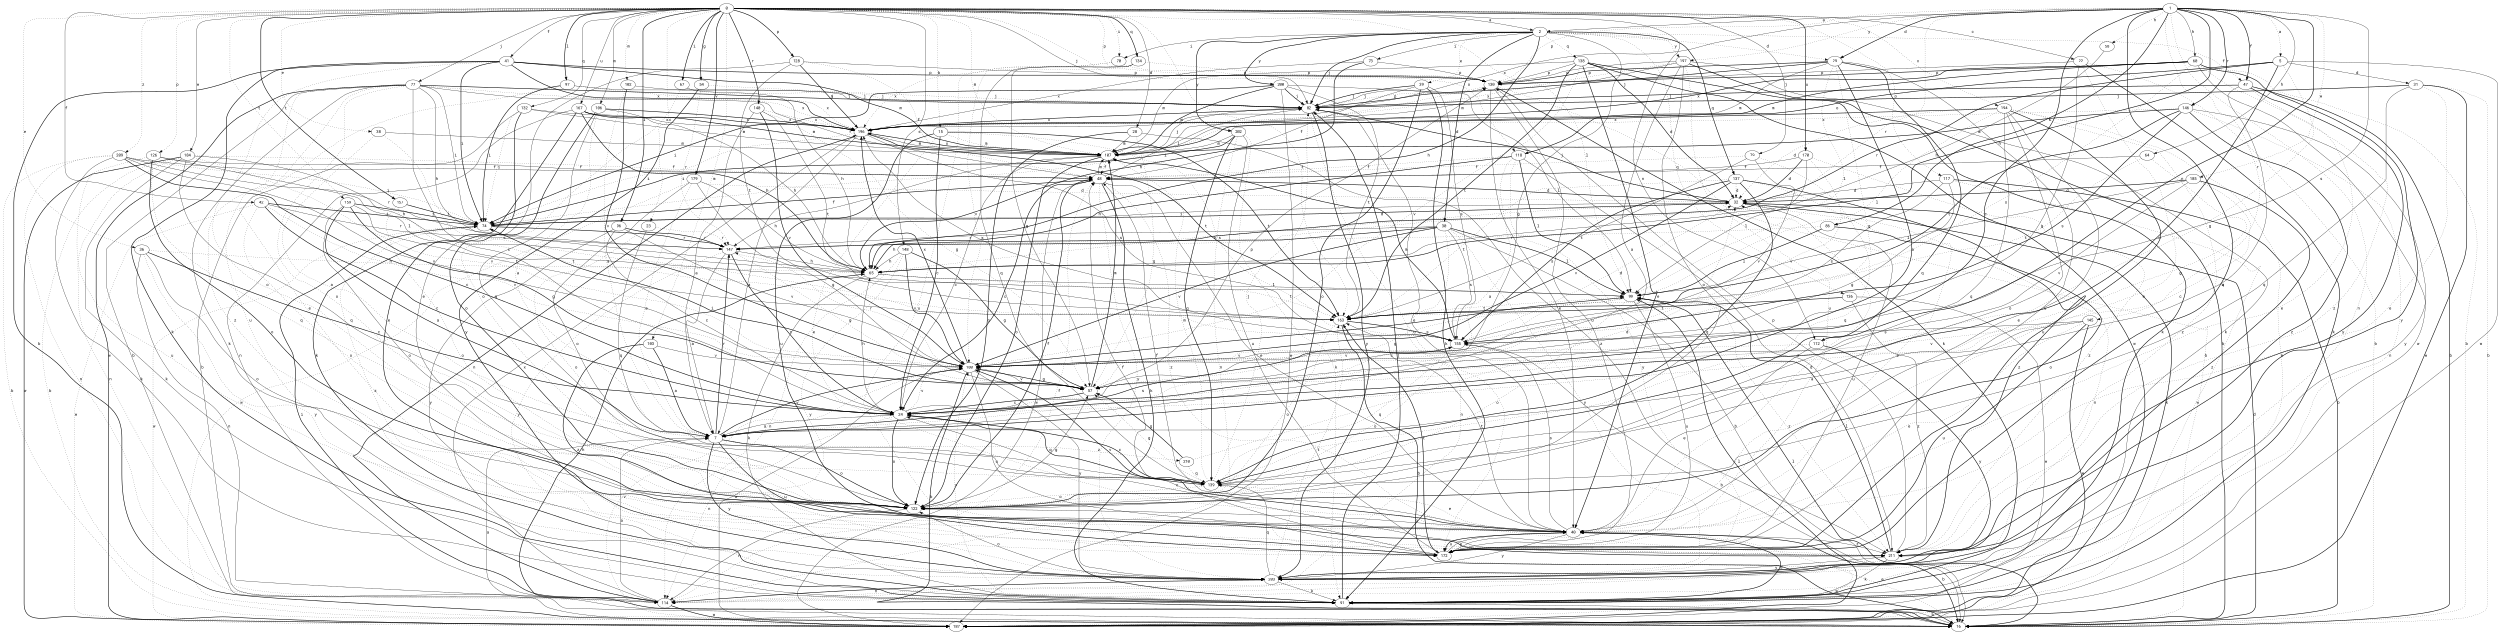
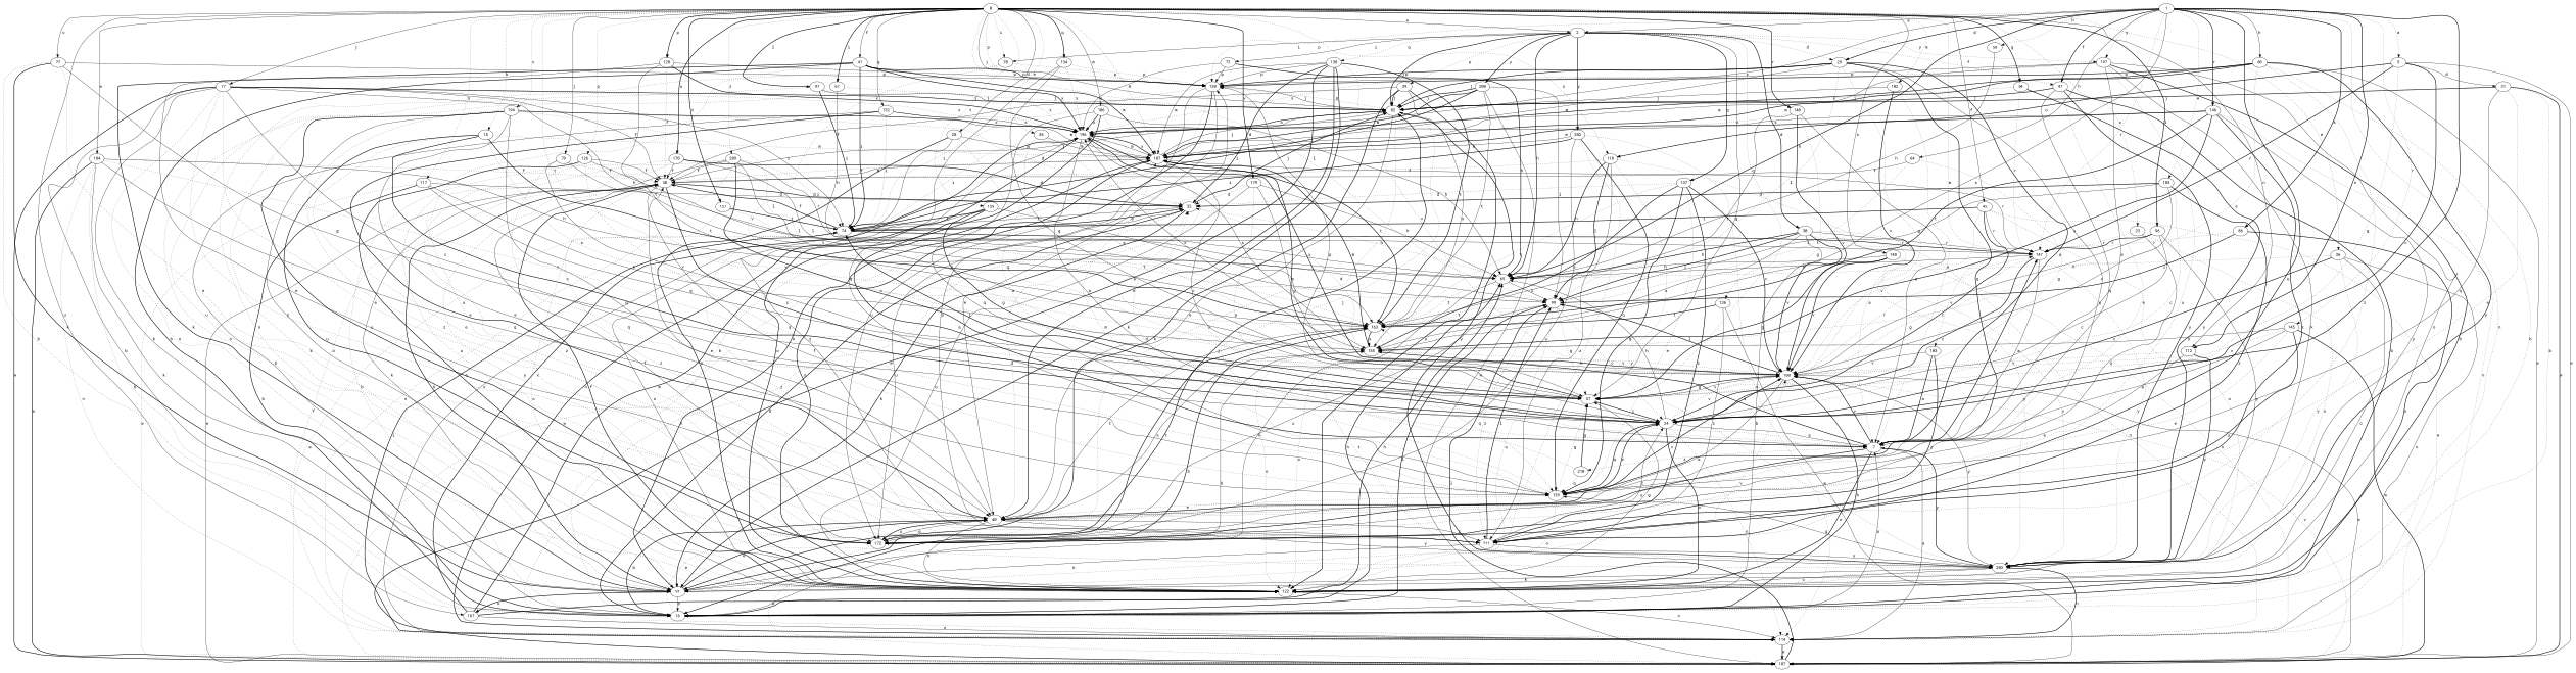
  strict digraph {
    fontname="Roboto Mono"
    node [fontname="Roboto Mono"]
    edge [fontname="Roboto Mono" style=bold]
    0
    2
    15
    22
    23
    28
    36
    38
    41
    42
    54
    67
    70
    77
    79
    82
    96
    97
    99
    102
    103
    106
    107
    112
    117
    118
    126
    128
    130
    132
    134
    140
    148
    157
    159
    163
    167
    170
    179
    184
    194
    209
    29
    47
    65
    197
    30
    39
    57
    73
    136
    137
    138
    200
    202
    24
    155
    172
    40
    16
    91
    147
    122
    139
    211
    114
    203
    7
    196
    74
    187
    180
    48
    32
    1
    5
    58
    60
    64
    86
    145
    146
    185
    31
    210
    0 -> 2 [label=a style=solid]
    0 -> 15 [label=b style=dotted]
    0 -> 22 [label=c style=solid]
    0 -> 23 [label=c style=dotted]
    0 -> 28 [label=d style=solid]
    0 -> 36 [label=e style=dotted]
    0 -> 38 [label=e style=dotted]
    0 -> 41 [label=f style=solid]
    0 -> 42 [label=f style=solid]
    0 -> 54 [label=g]
    0 -> 67 [label=i]
    0 -> 70 [label=i style=dotted]
    0 -> 77 [label=j style=solid]
    0 -> 79 [label=j style=solid]
    0 -> 82 [label=j style=solid]
    0 -> 96 [label=l]
    0 -> 97 [label=l]
    0 -> 99 [label=l style=dotted]
    0 -> 102 [label=m style=dotted]
    0 -> 103 [label=m style=dotted]
    0 -> 106 [label=m style=solid]
    0 -> 107 [label=m style=dotted]
    0 -> 112 [label=n style=solid]
    0 -> 117 [label=o style=dotted]
    0 -> 118 [label=o style=dotted]
    0 -> 126 [label=p style=dotted]
    0 -> 128 [label=p]
    0 -> 130 [label=p style=dotted]
    0 -> 132 [label=q style=solid]
    0 -> 134 [label=q]
    0 -> 140 [label=r]
    0 -> 148 [label=s style=solid]
    0 -> 157 [label=t]
    0 -> 159 [label=t style=dotted]
    0 -> 163 [label=t style=dotted]
    0 -> 167 [label=u style=solid]
    0 -> 170 [label=u]
    0 -> 179 [label=v]
    0 -> 184 [label=w style=solid]
    0 -> 194 [label=x style=dotted]
    0 -> 209 [label=z style=dotted]
    2 -> 70 [label=i style=solid]
    2 -> 82 [label=j]
    2 -> 29 [label=d style=dotted]
    2 -> 47 [label=f style=dotted]
    2 -> 65 [label=h]
    2 -> 197 [label=y style=dotted]
    2 -> 30 [label=d]
    2 -> 39 [label=e style=dotted]
    2 -> 57 [label=g style=solid]
    2 -> 73 [label=i style=solid]
    2 -> 136 [label=q style=dotted]
    2 -> 137 [label=q]
    2 -> 138 [label=q style=dotted]
    2 -> 200 [label=y]
    2 -> 202 [label=y]
    15 -> 107 [label=m style=dotted]
    15 -> 163 [label=t]
    15 -> 24 [label=c]
    15 -> 155 [label=s style=dotted]
    15 -> 172 [label=u]
    15 -> 40 [label=e style=dotted]
    22 -> 130 [label=p style=solid]
    22 -> 57 [label=g style=solid]
    22 -> 40 [label=e style=dotted]
    22 -> 16 [label=b style=dotted]
    22 -> 91 [label=k]
    23 -> 147 [label=r style=dotted]
    23 -> 122 [label=o style=dotted]
    23 -> 139 [label=q style=solid]
    28 -> 107 [label=m style=solid]
    28 -> 57 [label=g style=dotted]
    28 -> 122 [label=o]
    28 -> 211 [label=z style=solid]
    36 -> 65 [label=h style=dotted]
    36 -> 24 [label=c]
    36 -> 122 [label=o style=solid]
    36 -> 114 [label=n style=solid]
    36 -> 203 [label=y style=dotted]
    38 -> 107 [label=m style=solid]
    38 -> 155 [label=s style=dotted]
    38 -> 7 [label=a style=dotted]
    41 -> 107 [label=m]
    41 -> 130 [label=p]
    41 -> 16 [label=b]
    41 -> 91 [label=k]
    41 -> 122 [label=o style=dotted]
    41 -> 196 [label=x]
    41 -> 74 [label=i]
    42 -> 24 [label=c]
    42 -> 147 [label=r style=solid]
    42 -> 122 [label=o style=dotted]
    42 -> 74 [label=i]
    42 -> 187 [label=w style=dotted]
    42 -> 180 [label=v style=dotted]
    54 -> 82 [label=j style=dotted]
    54 -> 147 [label=r style=dotted]
    54 -> 203 [label=y]
    67 -> 82 [label=j style=dotted]
    67 -> 65 [label=h style=solid]
    67 -> 122 [label=o style=dotted]
    70 -> 130 [label=p style=dotted]
    70 -> 172 [label=u style=dotted]
    70 -> 180 [label=v style=dotted]
    77 -> 82 [label=j]
    77 -> 65 [label=h style=solid]
    77 -> 24 [label=c style=solid]
    77 -> 40 [label=e style=dotted]
    77 -> 16 [label=b style=solid]
    77 -> 91 [label=k style=solid]
    77 -> 122 [label=o style=dotted]
    77 -> 211 [label=z style=dotted]
    77 -> 196 [label=x style=dotted]
    77 -> 74 [label=i style=solid]
    77 -> 187 [label=w]
    77 -> 48 [label=f style=solid]
    79 -> 163 [label=t style=solid]
    79 -> 139 [label=q style=dotted]
    79 -> 180 [label=v style=solid]
    79 -> 48 [label=f style=dotted]
    82 -> 130 [label=p style=dotted]
    82 -> 172 [label=u style=dotted]
    82 -> 40 [label=e style=solid]
    82 -> 203 [label=y]
    82 -> 196 [label=x]
    96 -> 24 [label=c style=solid]
    96 -> 147 [label=r]
    96 -> 203 [label=y style=solid]
    96 -> 180 [label=v style=solid]
    97 -> 82 [label=j style=solid]
    97 -> 172 [label=u style=dotted]
    97 -> 196 [label=x style=dotted]
    97 -> 74 [label=i]
    99 -> 163 [label=t style=dotted]
    99 -> 57 [label=g style=dotted]
    99 -> 24 [label=c style=dotted]
    99 -> 172 [label=u style=solid]
    99 -> 122 [label=o style=dotted]
    99 -> 211 [label=z style=dotted]
    102 -> 82 [label=j style=solid]
    102 -> 7 [label=a style=dotted]
    102 -> 180 [label=v]
    103 -> 211 [label=z]
    103 -> 7 [label=a]
    103 -> 180 [label=v style=solid]
    106 -> 65 [label=h style=solid]
    106 -> 122 [label=o]
    106 -> 139 [label=q style=solid]
    106 -> 7 [label=a style=dotted]
    106 -> 196 [label=x]
    107 -> 82 [label=j style=solid]
    107 -> 24 [label=c style=solid]
    107 -> 147 [label=r style=solid]
    107 -> 122 [label=o]
    107 -> 196 [label=x]
    107 -> 48 [label=f style=dotted]
    112 -> 40 [label=e style=solid]
    112 -> 203 [label=y]
    112 -> 180 [label=v style=dotted]
    117 -> 57 [label=g style=solid]
    117 -> 155 [label=s style=solid]
    117 -> 16 [label=b]
    117 -> 187 [label=w style=dotted]
    117 -> 32 [label=d style=solid]
    118 -> 99 [label=l]
    118 -> 65 [label=h]
    118 -> 211 [label=z style=solid]
    118 -> 203 [label=y style=dotted]
    118 -> 7 [label=a style=dotted]
    118 -> 48 [label=f style=dotted]
    126 -> 99 [label=l style=solid]
    126 -> 172 [label=u style=dotted]
    126 -> 122 [label=o]
    126 -> 139 [label=q style=dotted]
    126 -> 48 [label=f style=solid]
    128 -> 130 [label=p style=solid]
    128 -> 163 [label=t style=solid]
    128 -> 40 [label=e style=solid]
    128 -> 196 [label=x]
    128 -> 48 [label=f style=dotted]
    130 -> 82 [label=j style=solid]
    130 -> 172 [label=u style=solid]
    130 -> 40 [label=e style=solid]
    130 -> 16 [label=b style=dotted]
    130 -> 91 [label=k]
    130 -> 74 [label=i style=dotted]
    132 -> 107 [label=m style=solid]
    132 -> 40 [label=e]
    132 -> 16 [label=b style=solid]
    132 -> 196 [label=x style=solid]
    132 -> 74 [label=i style=dotted]
    134 -> 130 [label=p style=dotted]
    134 -> 57 [label=g style=solid]
    134 -> 139 [label=q style=solid]
    134 -> 196 [label=x style=dotted]
    140 -> 163 [label=t style=solid]
    140 -> 57 [label=g style=dotted]
    140 -> 7 [label=a style=solid]
    140 -> 196 [label=x style=dotted]
    140 -> 180 [label=v]
    148 -> 65 [label=h style=solid]
    148 -> 57 [label=g]
    148 -> 114 [label=n style=dotted]
    148 -> 203 [label=y style=dotted]
    148 -> 180 [label=v]
    157 -> 163 [label=t style=dotted]
    157 -> 122 [label=o style=dotted]
    157 -> 74 [label=i]
    159 -> 163 [label=t style=solid]
    159 -> 57 [label=g]
    159 -> 122 [label=o style=solid]
    159 -> 7 [label=a]
    159 -> 74 [label=i]
    163 -> 155 [label=s]
    163 -> 16 [label=b]
    163 -> 122 [label=o style=dotted]
    167 -> 107 [label=m]
    167 -> 65 [label=h]
-   167 -> 91 [label=k]
+   91 -> 167 [label=k]
    167 -> 114 [label=n style=solid]
    167 -> 196 [label=x]
    170 -> 99 [label=l style=solid]
    170 -> 211 [label=z style=dotted]
    170 -> 180 [label=v style=dotted]
    170 -> 48 [label=f style=solid]
    170 -> 32 [label=d]
    179 -> 65 [label=h style=solid]
    179 -> 57 [label=g style=solid]
    179 -> 122 [label=o style=solid]
    179 -> 7 [label=a style=dotted]
    179 -> 187 [label=w style=dotted]
    179 -> 32 [label=d style=dotted]
    184 -> 65 [label=h style=solid]
    184 -> 16 [label=b style=dotted]
    184 -> 91 [label=k style=solid]
    184 -> 139 [label=q style=solid]
    184 -> 114 [label=n style=dotted]
    184 -> 187 [label=w]
    184 -> 180 [label=v style=dotted]
    184 -> 48 [label=f style=dotted]
    194 -> 99 [label=l style=dotted]
    194 -> 172 [label=u]
    194 -> 40 [label=e style=solid]
    194 -> 91 [label=k style=dotted]
    194 -> 122 [label=o style=solid]
    194 -> 139 [label=q style=solid]
    194 -> 211 [label=z style=dotted]
    194 -> 196 [label=x]
    194 -> 32 [label=d style=dotted]
    209 -> 24 [label=c]
    209 -> 16 [label=b style=dotted]
    209 -> 91 [label=k style=solid]
    209 -> 147 [label=r style=solid]
    209 -> 114 [label=n style=dotted]
    209 -> 74 [label=i style=dotted]
    209 -> 180 [label=v style=solid]
    209 -> 48 [label=f style=solid]
    29 -> 82 [label=j]
    29 -> 99 [label=l style=dotted]
    29 -> 107 [label=m style=solid]
    29 -> 130 [label=p]
    29 -> 57 [label=g style=dotted]
    29 -> 172 [label=u style=solid]
    29 -> 139 [label=q]
    29 -> 7 [label=a]
    47 -> 82 [label=j]
    47 -> 40 [label=e style=dotted]
    47 -> 16 [label=b]
    47 -> 139 [label=q style=solid]
    47 -> 203 [label=y]
    65 -> 99 [label=l style=solid]
    65 -> 163 [label=t style=dotted]
    65 -> 91 [label=k style=solid]
    197 -> 107 [label=m style=solid]
    197 -> 130 [label=p style=solid]
    197 -> 172 [label=u style=dotted]
    197 -> 16 [label=b]
    197 -> 91 [label=k style=solid]
    197 -> 122 [label=o style=solid]
    197 -> 7 [label=a style=solid]
    197 -> 196 [label=x style=dotted]
    30 -> 99 [label=l]
    30 -> 65 [label=h]
    30 -> 155 [label=s style=solid]
    30 -> 16 [label=b style=solid]
    30 -> 147 [label=r style=solid]
    30 -> 114 [label=n style=dotted]
    30 -> 203 [label=y style=dotted]
    30 -> 180 [label=v]
    39 -> 82 [label=j]
    39 -> 155 [label=s style=solid]
    39 -> 91 [label=k]
    39 -> 122 [label=o]
    39 -> 48 [label=f style=solid]
    57 -> 107 [label=m]
    57 -> 24 [label=c]
    57 -> 74 [label=i]
    57 -> 180 [label=v style=solid]
    73 -> 130 [label=p style=solid]
    73 -> 65 [label=h]
    73 -> 196 [label=x style=solid]
    136 -> 163 [label=t]
    136 -> 211 [label=z style=solid]
    136 -> 187 [label=w style=solid]
    137 -> 163 [label=t style=dotted]
    137 -> 155 [label=s]
    137 -> 40 [label=e style=dotted]
    137 -> 139 [label=q]
    137 -> 211 [label=z]
    137 -> 180 [label=v]
    137 -> 32 [label=d style=dotted]
    138 -> 107 [label=m style=solid]
    138 -> 130 [label=p style=solid]
    138 -> 163 [label=t]
    138 -> 40 [label=e]
    138 -> 91 [label=k]
    138 -> 187 [label=w]
    138 -> 180 [label=v style=dotted]
    138 -> 32 [label=d]
    200 -> 82 [label=j]
    200 -> 99 [label=l style=solid]
    200 -> 107 [label=m]
    200 -> 163 [label=t style=solid]
    200 -> 74 [label=i]
    200 -> 187 [label=w style=solid]
    202 -> 107 [label=m style=solid]
    202 -> 172 [label=u style=solid]
    202 -> 91 [label=k style=dotted]
    202 -> 139 [label=q]
    202 -> 114 [label=n style=dotted]
    202 -> 74 [label=i]
    24 -> 130 [label=p style=solid]
    24 -> 65 [label=h style=solid]
    24 -> 122 [label=o]
    24 -> 139 [label=q]
    24 -> 114 [label=n style=dotted]
    24 -> 7 [label=a style=solid]
    24 -> 180 [label=v style=dotted]
    155 -> 107 [label=m]
    155 -> 16 [label=b style=solid]
    155 -> 122 [label=o style=dotted]
    155 -> 139 [label=q style=dotted]
    155 -> 196 [label=x style=solid]
    155 -> 180 [label=v style=dotted]
    155 -> 32 [label=d style=dotted]
    172 -> 163 [label=t]
    172 -> 40 [label=e style=solid]
    172 -> 187 [label=w style=dotted]
    172 -> 48 [label=f style=solid]
    40 -> 163 [label=t style=solid]
    40 -> 155 [label=s style=solid]
    40 -> 172 [label=u]
    40 -> 16 [label=b]
-   122 -> 40 [label=o style=solid]
+   40 -> 122 [label=o style=solid]
    40 -> 211 [label=z style=solid]
    40 -> 203 [label=y style=solid]
    40 -> 180 [label=v]
    40 -> 48 [label=f style=solid]
    40 -> 32 [label=d style=dotted]
    16 -> 99 [label=l]
    16 -> 65 [label=h]
    16 -> 40 [label=e style=dotted]
    16 -> 7 [label=a style=solid]
    16 -> 32 [label=d]
    91 -> 82 [label=j]
    91 -> 40 [label=e]
    91 -> 16 [label=b style=solid]
    91 -> 180 [label=v style=dotted]
    147 -> 65 [label=h style=solid]
    147 -> 57 [label=g style=dotted]
    147 -> 24 [label=c]
    147 -> 203 [label=y style=dotted]
    147 -> 7 [label=a style=solid]
    122 -> 57 [label=g style=solid]
    122 -> 114 [label=n style=solid]
    122 -> 48 [label=f]
    139 -> 82 [label=j style=dotted]
    139 -> 107 [label=m style=dotted]
    139 -> 57 [label=g style=dotted]
    139 -> 24 [label=c]
    139 -> 40 [label=e style=dotted]
    139 -> 122 [label=o style=dotted]
    211 -> 99 [label=l]
    211 -> 130 [label=p style=solid]
    211 -> 24 [label=c style=solid]
    211 -> 91 [label=k style=solid]
    211 -> 203 [label=y style=solid]
    114 -> 7 [label=a style=solid]
    114 -> 196 [label=x style=solid]
    114 -> 74 [label=i]
    114 -> 187 [label=w]
    114 -> 48 [label=f style=dotted]
    203 -> 163 [label=t style=dotted]
    203 -> 91 [label=k style=solid]
    203 -> 122 [label=o style=solid]
    203 -> 139 [label=q style=solid]
    203 -> 114 [label=n]
    7 -> 155 [label=s]
    7 -> 172 [label=u]
    7 -> 147 [label=r]
    7 -> 122 [label=o]
    7 -> 203 [label=y]
    7 -> 180 [label=v]
    7 -> 210 [label=z style=dotted]
    196 -> 107 [label=m style=solid]
    196 -> 163 [label=t]
    196 -> 155 [label=s style=solid]
    196 -> 114 [label=n]
    196 -> 7 [label=a style=solid]
    196 -> 74 [label=i style=dotted]
    74 -> 147 [label=r]
    74 -> 211 [label=z style=dotted]
    74 -> 187 [label=w style=dotted]
    74 -> 48 [label=f]
    74 -> 32 [label=d]
    187 -> 99 [label=l]
    187 -> 180 [label=v style=dotted]
    180 -> 99 [label=l]
    180 -> 57 [label=g]
    180 -> 172 [label=u style=solid]
    180 -> 16 [label=b]
    180 -> 147 [label=r style=dotted]
    180 -> 203 [label=y style=solid]
    180 -> 196 [label=x]
    180 -> 187 [label=w style=solid]
    48 -> 82 [label=j style=solid]
    48 -> 107 [label=m style=solid]
    48 -> 24 [label=c]
    48 -> 40 [label=e style=solid]
    48 -> 91 [label=k]
    48 -> 211 [label=z style=dotted]
    48 -> 203 [label=y style=dotted]
    48 -> 187 [label=w style=solid]
    48 -> 32 [label=d]
    32 -> 82 [label=j]
    32 -> 65 [label=h style=dotted]
    32 -> 172 [label=u style=solid]
    32 -> 91 [label=k]
    32 -> 114 [label=n style=dotted]
    32 -> 74 [label=i style=solid]
    1 -> 2 [label=a style=solid]
    1 -> 112 [label=n]
    1 -> 130 [label=p style=dotted]
    1 -> 29 [label=d]
    1 -> 47 [label=f]
    1 -> 65 [label=h]
    1 -> 197 [label=y style=dotted]
    1 -> 24 [label=c]
    1 -> 155 [label=s style=solid]
    1 -> 172 [label=u]
    1 -> 147 [label=r style=dotted]
    1 -> 114 [label=n style=dotted]
    1 -> 196 [label=x style=solid]
    1 -> 5 [label=a style=dotted]
    1 -> 58 [label=h style=dotted]
    1 -> 60 [label=h style=solid]
    1 -> 64 [label=h style=solid]
    1 -> 86 [label=k]
    1 -> 145 [label=r style=dotted]
    1 -> 146 [label=r]
    1 -> 185 [label=w style=dotted]
    5 -> 118 [label=o]
    5 -> 57 [label=g style=dotted]
    5 -> 24 [label=c]
    5 -> 147 [label=r]
    5 -> 187 [label=w style=solid]
    5 -> 31 [label=d style=solid]
    58 -> 65 [label=h style=solid]
    60 -> 107 [label=m]
    60 -> 130 [label=p]
    60 -> 155 [label=s style=dotted]
    60 -> 16 [label=b style=dotted]
    60 -> 211 [label=z style=dotted]
    60 -> 203 [label=y]
    60 -> 196 [label=x]
    60 -> 187 [label=w style=solid]
    64 -> 163 [label=t style=dotted]
    64 -> 57 [label=g style=dotted]
    64 -> 48 [label=f style=solid]
    86 -> 99 [label=l]
    86 -> 147 [label=r style=dotted]
    86 -> 122 [label=o]
    145 -> 155 [label=s style=solid]
    145 -> 172 [label=u]
    145 -> 40 [label=e style=dotted]
    145 -> 7 [label=a style=solid]
    145 -> 187 [label=w]
    145 -> 180 [label=v style=dotted]
    146 -> 107 [label=m]
    146 -> 163 [label=t]
    146 -> 155 [label=s]
    146 -> 211 [label=z]
    146 -> 114 [label=n style=dotted]
    146 -> 203 [label=y style=solid]
-   146 -> 196 [label=x style=dotted]
+   146 -> 196 [label=x style=solid]
    185 -> 99 [label=l style=solid]
    185 -> 24 [label=c style=dotted]
    185 -> 211 [label=z]
    185 -> 180 [label=v style=solid]
    185 -> 32 [label=d]
    31 -> 82 [label=j]
    31 -> 40 [label=e style=dotted]
    31 -> 16 [label=b style=dotted]
    31 -> 139 [label=q style=solid]
    31 -> 187 [label=w]
    210 -> 57 [label=g]
    210 -> 139 [label=q style=dotted]
    210 -> 32 [label=d style=dotted]
  }
